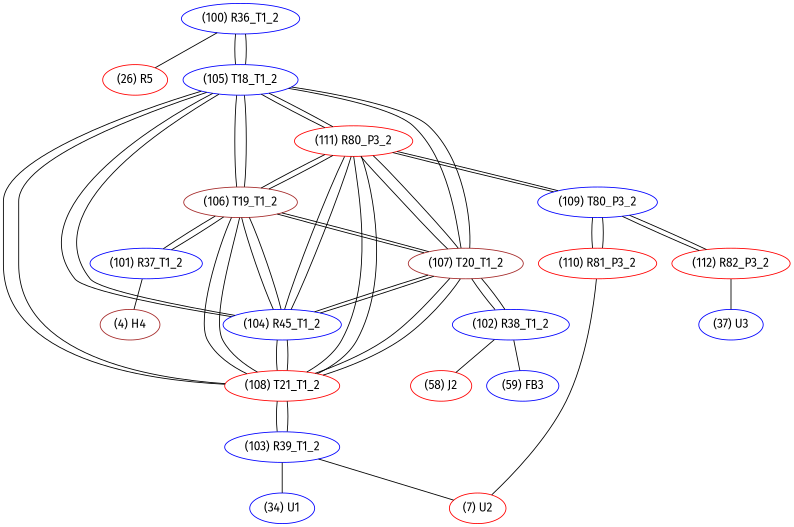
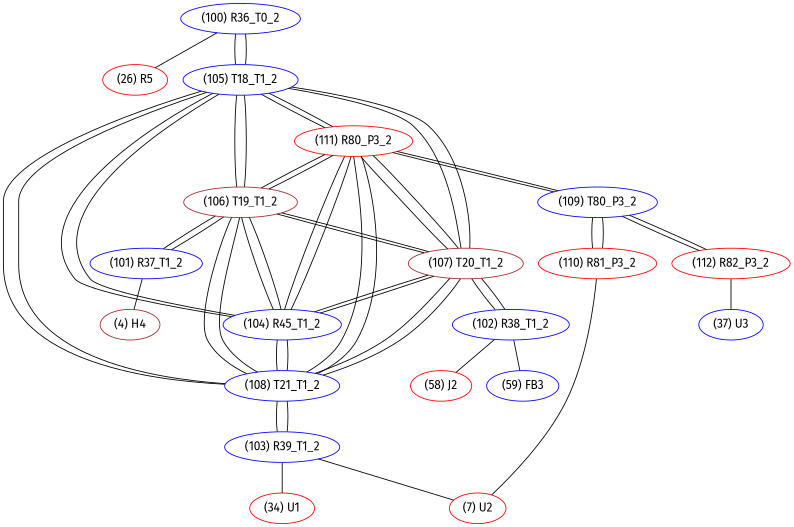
  graph {
    fontname="Fira Sans"
    node [color=blue fontname="Fira Sans"]
    edge [fontname="Fira Sans"]
-   n1 [label="(100) R36_T1_2"]
+   n1 [label="(100) R36_T0_2"]
    n2 [color=red label="(26) R5"]
    n3 [label="(105) T18_T1_2"]
    n4 [color=red label="(7) U2"]
    n5 [color=brown label="(106) T19_T1_2"]
    n6 [color=brown label="(107) T20_T1_2"]
-   n7 [color=red label="(108) T21_T1_2"]
+   n7 [label="(108) T21_T1_2"]
    n8 [label="(104) R45_T1_2"]
    n9 [color=red label="(111) R80_P3_2"]
    n10 [label="(101) R37_T1_2"]
    n11 [label="(102) R38_T1_2"]
    n12 [label="(103) R39_T1_2"]
    n13 [label="(109) T80_P3_2"]
    n14 [color=brown label="(4) H4"]
    n15 [label="(59) FB3"]
    n16 [color=red label="(58) J2"]
-   n17 [label="(34) U1"]
+   n17 [color=red label="(34) U1"]
    n18 [color=red label="(110) R81_P3_2"]
    n19 [color=red label="(112) R82_P3_2"]
    n20 [label="(37) U3"]
    n1 -- n2
    n1 -- n3
    n3 -- n1
    n3 -- n5
    n3 -- n6
    n3 -- n7
    n3 -- n8
    n3 -- n9
    n5 -- n3
    n5 -- n6
    n5 -- n7
    n5 -- n8
    n5 -- n9
    n5 -- n10
    n6 -- n3
    n6 -- n5
    n6 -- n7
    n6 -- n8
    n6 -- n9
    n6 -- n11
    n7 -- n3
    n7 -- n5
    n7 -- n6
    n7 -- n8
    n7 -- n9
    n7 -- n12
    n8 -- n3
    n8 -- n5
    n8 -- n6
    n8 -- n7
    n8 -- n9
    n9 -- n3
    n9 -- n5
    n9 -- n6
    n9 -- n7
    n9 -- n8
    n9 -- n13
    n10 -- n5
    n10 -- n14
    n11 -- n6
    n11 -- n15
    n11 -- n16
    n12 -- n4
    n12 -- n7
    n12 -- n17
    n13 -- n9
    n13 -- n18
    n13 -- n19
    n18 -- n4
    n18 -- n13
    n19 -- n13
    n19 -- n20
  }
